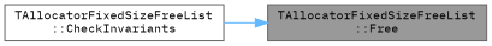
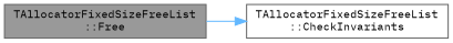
  digraph {
    rankdir=LR
    fontname="IBM Plex Mono"
    node [fontname="IBM Plex Mono" fontsize=10 shape=box style=filled]
    n1 [color=gray40 fillcolor=grey60 fontcolor=black height=0.2 label="TAllocatorFixedSizeFreeList\l::Free" width=0.4]
    n2 [color=grey40 fillcolor=white height=0.2 label="TAllocatorFixedSizeFreeList\l::CheckInvariants" width=0.4]
-   n2 -> n1 [color=steelblue1 fontname="IBM Plex Mono" fontsize=10 labelfontname=Helvetica labelfontsize=10 style=solid]
+   n1 -> n2 [color=steelblue1 fontname="IBM Plex Mono" fontsize=10 labelfontname=Helvetica labelfontsize=10 style=solid]
  }
